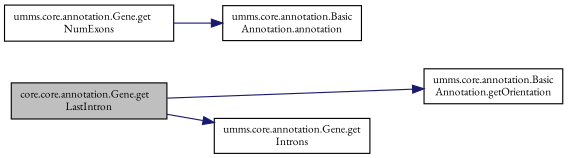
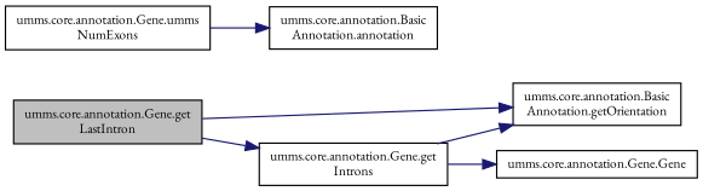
  digraph {
    fontname="EB Garamond"
    rankdir=LR
    node [color=black fillcolor=white fontname="EB Garamond" fontsize=10 shape=record style=filled]
    edge [color=midnightblue fontname="EB Garamond" fontsize=10 labelfontname=Helvetica labelfontsize=10 style=solid]
-   n1 [fillcolor=grey75 fontcolor=black height=0.2 label="core.core.annotation.Gene.get\lLastIntron" width=0.4]
+   n1 [fillcolor=grey75 fontcolor=black height=0.2 label="umms.core.annotation.Gene.get\lLastIntron" width=0.4]
    n2 [height=0.2 label="umms.core.annotation.Gene.get\lIntrons" width=0.4]
    n3 [height=0.2 label="umms.core.annotation.Basic\lAnnotation.getOrientation" width=0.4]
-   n5 [height=0.2 label="umms.core.annotation.Gene.get\lNumExons" width=0.4]
+   n4 [height=0.2 label="umms.core.annotation.Gene.Gene" width=0.4]
+   n5 [height=0.2 label="umms.core.annotation.Gene.umms\lNumExons" width=0.4]
    n6 [height=0.2 label="umms.core.annotation.Basic\lAnnotation.annotation" width=0.4]
    n1 -> n2
    n1 -> n3
+   n2 -> n3
+   n2 -> n4
    n5 -> n6
  }
